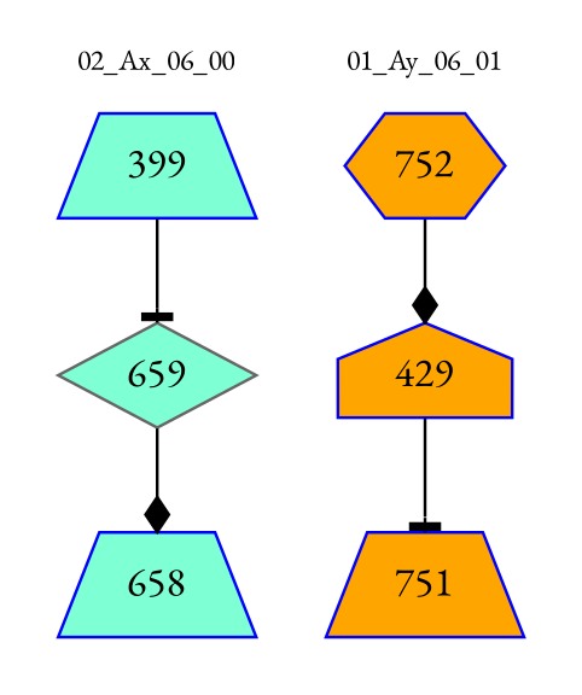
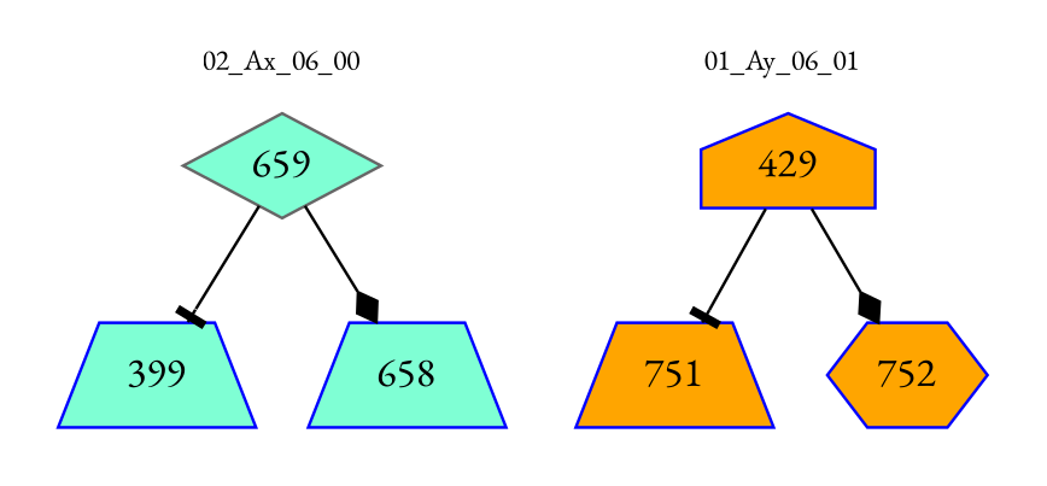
  digraph {
    fontname="EB Garamond"
    node [color=blue fillcolor=aquamarine fontname="EB Garamond" shape=trapezium style=filled]
    edge [arrowhead=tee color=black fontname="EB Garamond"]
    n1 [label=399]
    n2 [label=658]
    n3 [color=gray40 label=659 shape=diamond]
    n4 [fillcolor=orange label=429 shape=house]
    n5 [fillcolor=orange label=751]
    n6 [fillcolor=orange label=752 shape=hexagon]
    subgraph cluster_1 {
      color=white
      fontsize=10
      label="02_Ax_06_00"
      n1
      n2
      n3
    }
    subgraph cluster_2 {
      color=white
      fontsize=10
      label="01_Ay_06_01"
      n4
      n5
      n6
    }
-   n1 -> n3
+   n3 -> n1
    n3 -> n2 [arrowhead=diamond]
    n4 -> n5
-   n6 -> n4 [arrowhead=diamond]
+   n4 -> n6 [arrowhead=diamond]
  }
